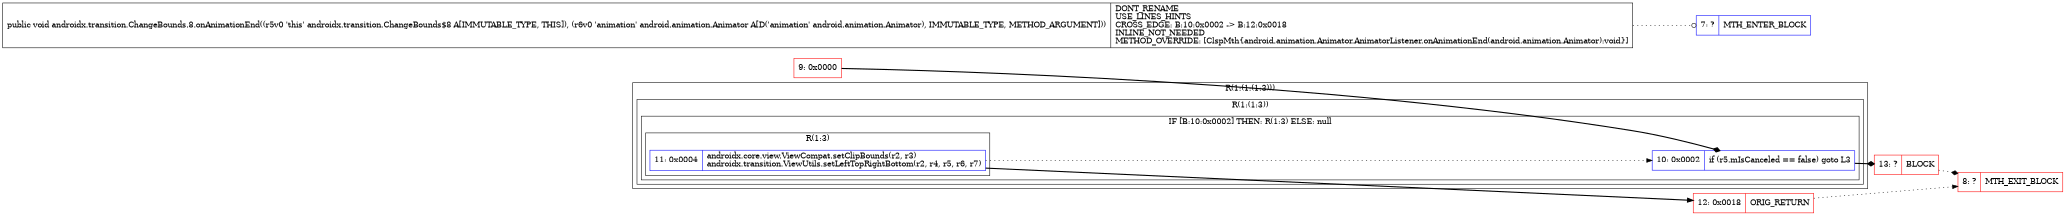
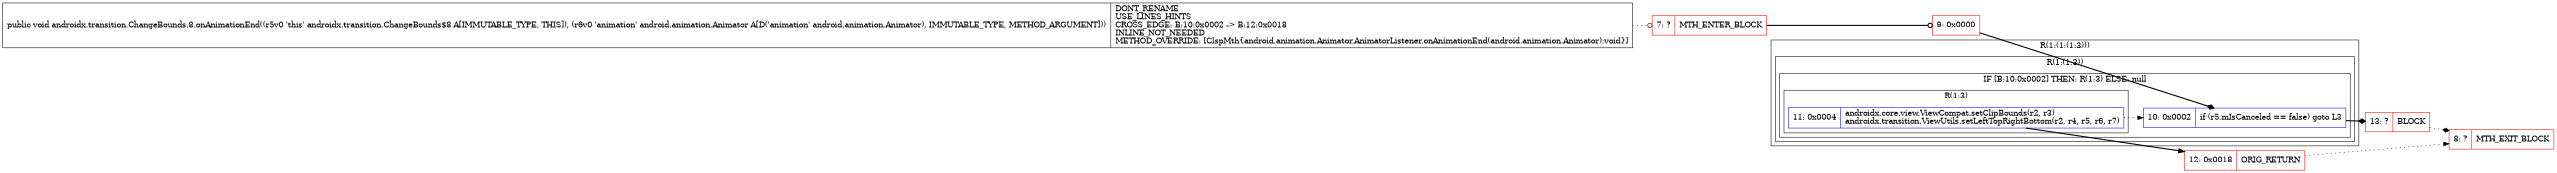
  digraph {
    rankdir=LR
    node [color=red shape=record]
    edge [arrowhead=normal style=dotted]
    n1 [color=blue label="{11\:\ 0x0004|androidx.core.view.ViewCompat.setClipBounds(r2, r3)\landroidx.transition.ViewUtils.setLeftTopRightBottom(r2, r4, r5, r6, r7)\l}"]
    n2 [color=blue label="{10\:\ 0x0002|if (r5.mIsCanceled == false) goto L3\l}"]
    n3 [label="{12\:\ 0x0018|ORIG_RETURN\l}"]
    n4 [label="{13\:\ ?|BLOCK\l}"]
    n5 [label="{8\:\ ?|MTH_EXIT_BLOCK\l}"]
-   n6 [color=blue label="{7\:\ ?|MTH_ENTER_BLOCK\l}"]
+   n6 [label="{7\:\ ?|MTH_ENTER_BLOCK\l}"]
    n7 [label="{9\:\ 0x0000}"]
    n8 [label="{public void androidx.transition.ChangeBounds.8.onAnimationEnd((r5v0 'this' androidx.transition.ChangeBounds$8 A[IMMUTABLE_TYPE, THIS]), (r6v0 'animation' android.animation.Animator A[D('animation' android.animation.Animator), IMMUTABLE_TYPE, METHOD_ARGUMENT]))  | DONT_RENAME\lUSE_LINES_HINTS\lCROSS_EDGE: B:10:0x0002 \-\> B:12:0x0018\lINLINE_NOT_NEEDED\lMETHOD_OVERRIDE: [ClspMth\{android.animation.Animator.AnimatorListener.onAnimationEnd(android.animation.Animator):void\}]\l}" color=""]
    subgraph cluster_1 {
      label="R(1:(1:(1:3)))"
      subgraph cluster_2 {
        label="R(1:(1:3))"
        subgraph cluster_3 {
          label="IF [B:10:0x0002] THEN: R(1:3) ELSE: null"
          n2
          subgraph cluster_4 {
            label="R(1:3)"
            n1
          }
        }
      }
    }
    n1 -> n2
    n1 -> n3 [style=bold]
    n2 -> n4 [arrowhead=diamond style=bold]
    n3 -> n5
    n4 -> n5 [arrowhead=diamond]
+   n6 -> n7 [arrowhead=odot style=bold]
    n7 -> n2 [arrowhead=diamond style=bold]
    n8 -> n6 [arrowhead=odot]
  }
